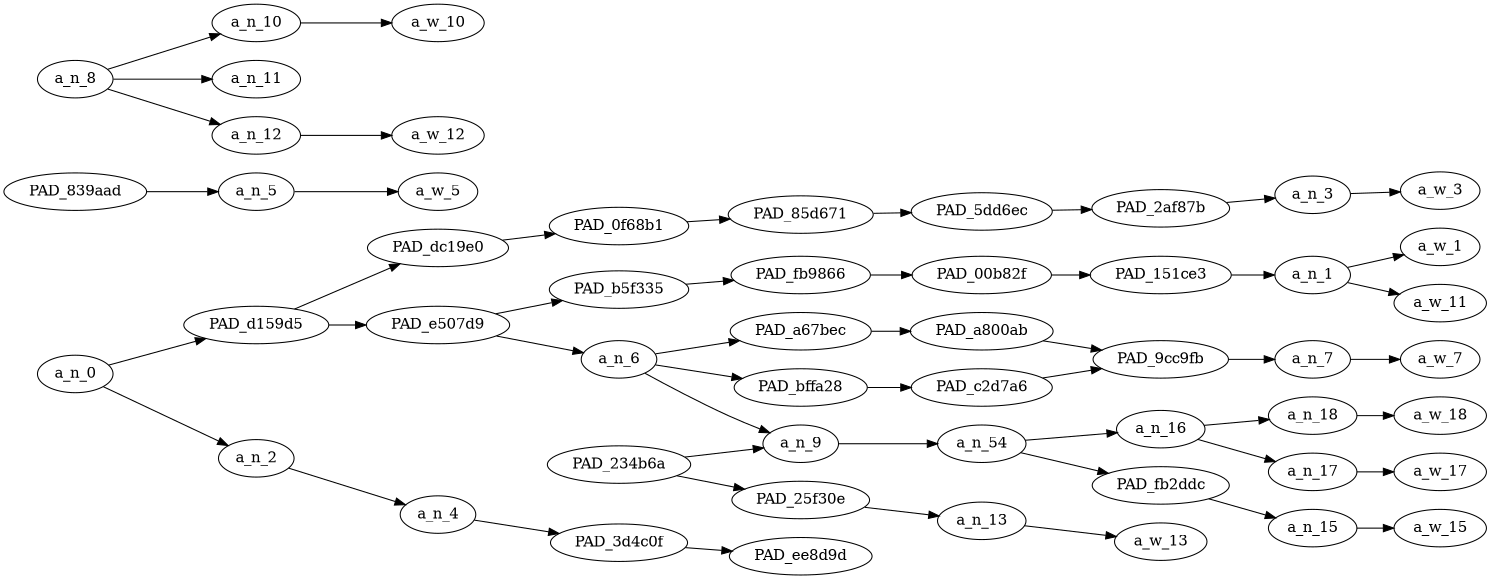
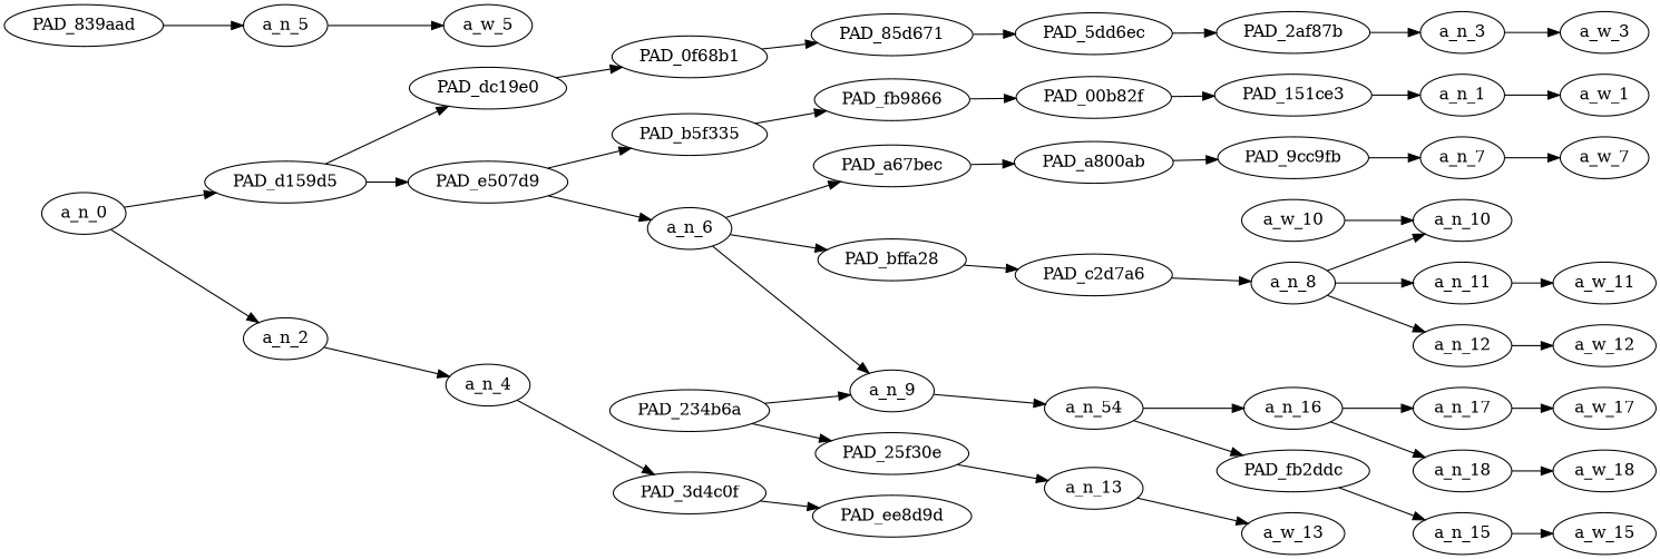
  strict digraph {
    rankdir=LR
    node [div_dir=-1 index=0 level=1 text_span="[0]" value=0.06048819]
    a_n_0 [div_dir=1 level=8 text_span="[0, 1, 2, 3, 4, 5, 6, 7, 8, 9, 10]" value=1.00000000]
    PAD_d159d5 [level=7]
    a_n_2 [div_dir=1 index=1 level=7 text_span="[1, 2, 3, 4, 5, 6, 7, 8, 9, 10]" value=0.93943233]
    PAD_e507d9 [level=6]
    PAD_dc19e0 [index=1 level=6 text_span="[1]" value=0.09754496]
    a_n_4 [div_dir=1 index=2 level=6 text_span="[2, 3, 4, 5, 6, 7, 8, 9, 10]" value=0.84163839]
    PAD_b5f335 [level=5]
    a_n_6 [div_dir=1 index=3 level=5 text_span="[3, 4, 5, 6, 7, 8, 9, 10]" value=0.78378710]
    PAD_0f68b1 [index=1 level=5 text_span="[1]" value=0.09754496]
    PAD_3d4c0f [index=2 level=5 text_span="[2]" value=0.05751237]
    PAD_fb9866 [level=4]
    PAD_00b82f [level=3]
    PAD_151ce3 [level=2]
    a_n_1
    a_w_1 [div_dir=0 level=0 value=i]
    PAD_85d671 [index=1 level=4 text_span="[1]" value=0.09754496]
    PAD_ee8d9d [index=2 level=4 text_span="[2]" value=0.05751237]
    PAD_a67bec [index=3 level=4 text_span="[3]" value=0.06200692]
    PAD_bffa28 [div_dir=1 index=4 level=4 text_span="[4, 5, 6]" value=0.39087431]
    a_n_9 [div_dir=1 index=5 level=4 text_span="[7, 8, 9, 10]" value=0.33050362]
    PAD_5dd6ec [index=1 level=3 text_span="[1]" value=0.09754496]
    PAD_2af87b [index=1 level=2 text_span="[1]" value=0.09754496]
    a_n_3 [index=1 text_span="[1]" value=0.09754496]
    a_w_3 [div_dir=0 index=1 level=0 text_span="[1]" value=cant]
    PAD_a800ab [index=3 level=3 text_span="[3]" value=0.06200692]
    PAD_c2d7a6 [div_dir=1 index=4 level=3 text_span="[4, 5, 6]" value=0.39087431]
    n27 [div_dir=1 index=6 label=a_n_54 level=3 text_span="[8, 9, 10]" value=0.24989349]
    PAD_839aad [index=2 level=2 text_span="[2]" value=0.05751237]
    a_n_5 [index=2 text_span="[2]" value=0.05751237]
    a_w_5 [div_dir=0 index=2 level=0 text_span="[2]" value=why]
    PAD_9cc9fb [index=3 level=2 text_span="[3]" value=0.06200692]
    a_n_8 [div_dir=1 index=4 level=2 text_span="[4, 5, 6]" value=0.39087431]
    PAD_234b6a [div_dir=1 index=5 level=3 text_span="[7]" value=0.08050005]
    PAD_25f30e [div_dir=1 index=5 level=2 text_span="[7]" value=0.08050005]
    PAD_fb2ddc [index=6 level=2 text_span="[8]" value=0.05148624]
    a_n_16 [div_dir=1 index=7 level=2 text_span="[9, 10]" value=0.19839830]
    a_n_7 [index=3 text_span="[3]" value=0.06200692]
    a_w_7 [div_dir=0 index=3 level=0 text_span="[3]" value=do]
    a_n_10 [div_dir=1 index=4 text_span="[4]" value=0.08102824]
    a_n_11 [div_dir=1 index=5 text_span="[5]" value=0.17879158]
    a_n_12 [div_dir=1 index=6 text_span="[6]" value=0.13034967]
    a_w_10 [div_dir=0 index=4 level=0 text_span="[4]" value=all]
    a_w_11 [div_dir=0 index=5 level=0 text_span="[5]" value=white]
    a_w_12 [div_dir=0 index=6 level=0 text_span="[6]" value=kids]
    a_n_13 [div_dir=1 index=7 text_span="[7]" value=0.08050005]
    a_n_15 [index=8 text_span="[8]" value=0.05148624]
    a_n_17 [div_dir=1 index=9 text_span="[9]" value=0.04279117]
    a_n_18 [div_dir=1 index=10 text_span="[10]" value=0.15553210]
    a_w_13 [div_dir=0 index=7 level=0 text_span="[7]" value=sound]
    a_w_15 [div_dir=0 index=8 level=0 text_span="[8]" value=like]
    a_w_17 [div_dir=0 index=9 level=0 text_span="[9]" value=that]
    a_w_18 [div_dir=0 index=10 level=0 text_span="[10]" value=omg]
    a_n_0 -> PAD_d159d5
    a_n_0 -> a_n_2
    PAD_d159d5 -> PAD_e507d9
    PAD_d159d5 -> PAD_dc19e0
    a_n_2 -> a_n_4
    PAD_e507d9 -> PAD_b5f335
    PAD_e507d9 -> a_n_6
    PAD_dc19e0 -> PAD_0f68b1
    a_n_4 -> PAD_3d4c0f
    PAD_b5f335 -> PAD_fb9866
    a_n_6 -> PAD_a67bec
    a_n_6 -> PAD_bffa28
    a_n_6 -> a_n_9
    PAD_0f68b1 -> PAD_85d671
    PAD_3d4c0f -> PAD_ee8d9d
    PAD_fb9866 -> PAD_00b82f
    PAD_00b82f -> PAD_151ce3
    PAD_151ce3 -> a_n_1
    a_n_1 -> a_w_1
    PAD_85d671 -> PAD_5dd6ec
    PAD_a67bec -> PAD_a800ab
    PAD_bffa28 -> PAD_c2d7a6
    a_n_9 -> n27
    PAD_5dd6ec -> PAD_2af87b
    PAD_2af87b -> a_n_3
    a_n_3 -> a_w_3
    PAD_a800ab -> PAD_9cc9fb
-   PAD_c2d7a6 -> PAD_9cc9fb
+   PAD_c2d7a6 -> a_n_8
    n27 -> PAD_fb2ddc
    n27 -> a_n_16
    PAD_839aad -> a_n_5
    a_n_5 -> a_w_5
    PAD_9cc9fb -> a_n_7
    a_n_8 -> a_n_10
    a_n_8 -> a_n_11
    a_n_8 -> a_n_12
    PAD_234b6a -> a_n_9
    PAD_234b6a -> PAD_25f30e
    PAD_25f30e -> a_n_13
    PAD_fb2ddc -> a_n_15
    a_n_16 -> a_n_17
    a_n_16 -> a_n_18
    a_n_7 -> a_w_7
-   a_n_10 -> a_w_10
-   a_n_1 -> a_w_11
+   a_w_10 -> a_n_10
+   a_n_11 -> a_w_11
    a_n_12 -> a_w_12
    a_n_13 -> a_w_13
    a_n_15 -> a_w_15
    a_n_17 -> a_w_17
    a_n_18 -> a_w_18
  }
